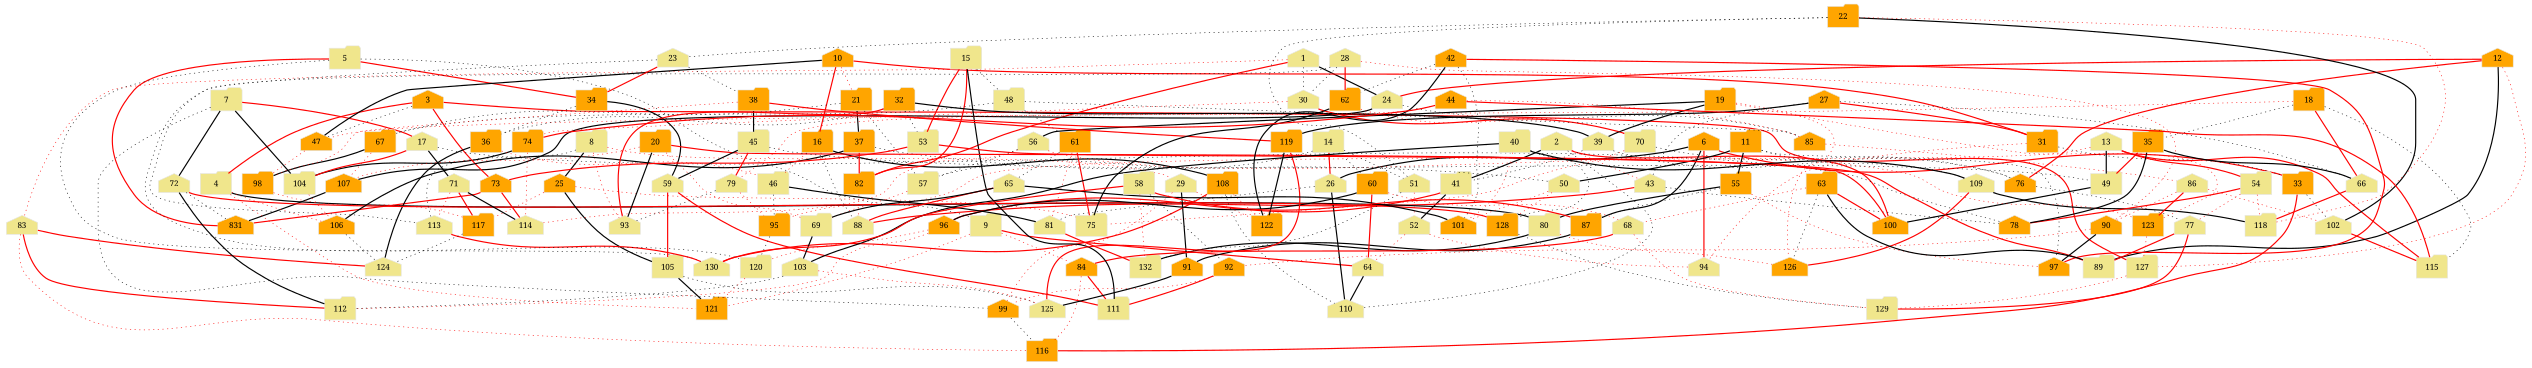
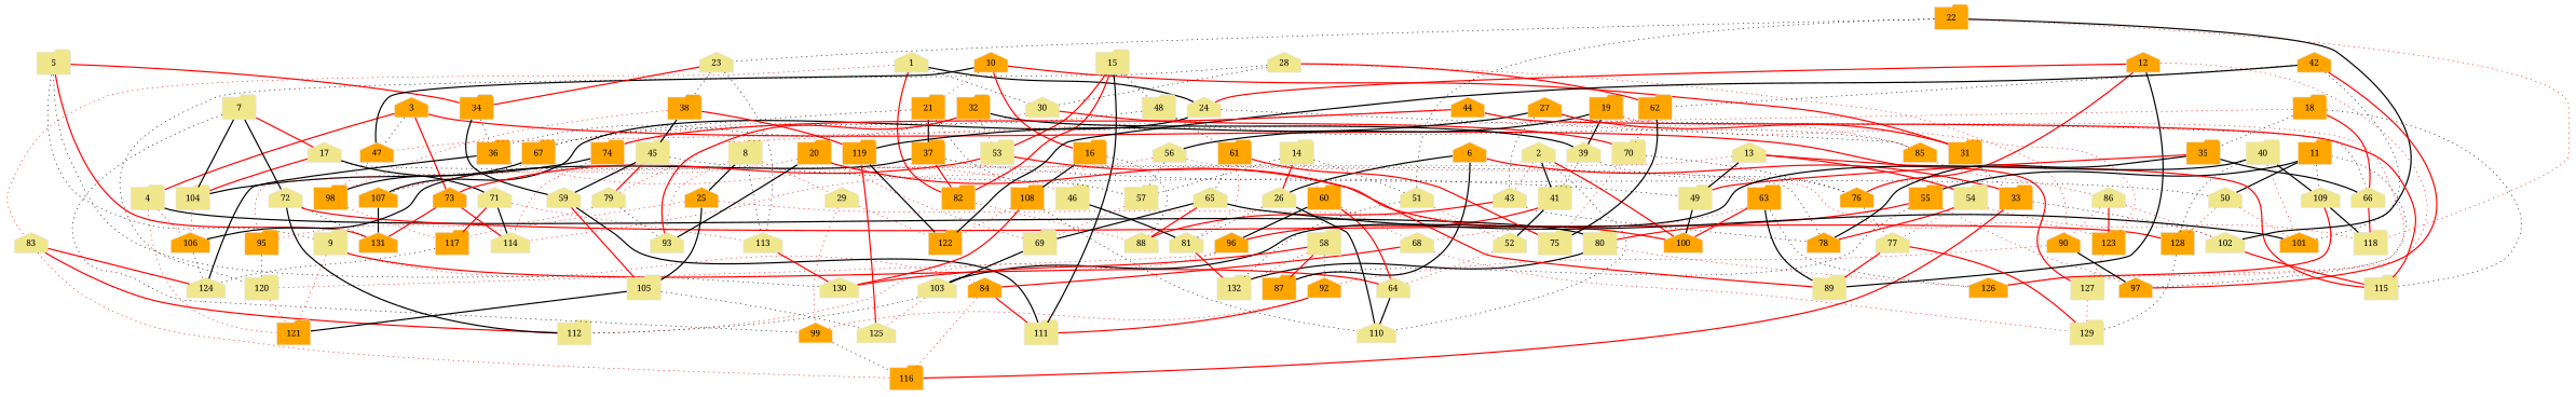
  graph {
    fontname="Noto Serif"
    node [color=gray90 fillcolor=khaki fontname="Noto Serif" shape=house style=filled]
    edge [color=red fontname="Noto Serif" style=dotted]
    1
    24
    30
    82 [fillcolor=orange shape=folder]
    83
    107 [fillcolor=orange]
    85 [fillcolor=orange]
    70 [shape=folder]
    74 [fillcolor=orange shape=folder]
    88
    116 [fillcolor=orange shape=folder]
    124
    112 [shape=folder]
    2
    41 [shape=folder]
    43
    100 [fillcolor=orange]
    110
    52
    96 [fillcolor=orange]
    78 [fillcolor=orange]
    3 [fillcolor=orange]
    4 [shape=folder]
    47 [fillcolor=orange]
    73 [fillcolor=orange]
    127 [shape=folder]
    80 [shape=folder]
    106 [fillcolor=orange]
    121 [fillcolor=orange shape=folder]
    98 [fillcolor=orange shape=folder]
-   131 [fillcolor=orange label=831]
+   131 [fillcolor=orange]
    114
    129 [shape=folder]
    126 [fillcolor=orange]
    132 [shape=folder]
    5 [shape=folder]
    9 [shape=folder]
    34 [fillcolor=orange shape=folder]
    130
    64
    84 [fillcolor=orange]
    36 [fillcolor=orange shape=folder]
    59
    6 [fillcolor=orange]
    26
    33 [fillcolor=orange shape=folder]
    87 [fillcolor=orange shape=folder]
-   94
    81
    102
-   91 [fillcolor=orange]
    17
    7 [shape=folder]
    72
    99 [fillcolor=orange]
    104 [shape=folder]
    71
    128 [fillcolor=orange shape=folder]
    25 [fillcolor=orange]
    8 [shape=folder]
    29
    93
    113
    75 [shape=folder]
    105 [shape=folder]
    117 [fillcolor=orange shape=folder]
    122 [fillcolor=orange shape=folder]
    111 [shape=folder]
    10 [fillcolor=orange]
    16 [fillcolor=orange shape=folder]
    21 [fillcolor=orange shape=folder]
    31 [fillcolor=orange shape=folder]
    46 [shape=folder]
    108 [fillcolor=orange shape=folder]
    57 [shape=folder]
    37 [fillcolor=orange shape=folder]
    67 [fillcolor=orange shape=folder]
    11 [fillcolor=orange shape=folder]
    50
    55 [fillcolor=orange shape=folder]
    97 [fillcolor=orange]
    109
    101 [fillcolor=orange]
    118 [shape=folder]
    12 [fillcolor=orange]
    76 [fillcolor=orange]
    89 [shape=folder]
    77
    13
    49 [shape=folder]
    54 [shape=folder]
    95 [fillcolor=orange shape=folder]
    115 [shape=folder]
    120 [shape=folder]
    14 [shape=folder]
    51
    60 [fillcolor=orange shape=folder]
    69 [shape=folder]
    68
    15 [shape=folder]
    48 [shape=folder]
    53 [shape=folder]
    61 [fillcolor=orange shape=folder]
    18 [fillcolor=orange shape=folder]
    35 [fillcolor=orange shape=folder]
    66
    19 [fillcolor=orange shape=folder]
    39
    56
    123 [fillcolor=orange shape=folder]
    20 [fillcolor=orange shape=folder]
    103
    22 [fillcolor=orange shape=folder]
    23
    38 [fillcolor=orange shape=folder]
    119 [fillcolor=orange shape=folder]
    45 [shape=folder]
    86
    125
    27 [fillcolor=orange]
    28
    62 [fillcolor=orange shape=folder]
    90 [fillcolor=orange]
    92 [fillcolor=orange]
    32 [fillcolor=orange shape=folder]
    79
    40 [shape=folder]
    42 [fillcolor=orange]
    44 [fillcolor=orange]
    65
    58 [shape=folder]
    63 [fillcolor=orange shape=folder]
    1 -- 24 [color=black style=bold]
    1 -- 30 [color=black]
    1 -- 82 [style=bold]
    1 -- 83
    24 -- 107 [color=black style=bold]
    24 -- 85 [color=black]
    30 -- 70 [style=bold]
    30 -- 74
    82 -- 88
    83 -- 116
    83 -- 124 [style=bold]
    83 -- 112 [style=bold]
    107 -- 131 [color=black style=bold]
    85 -- 86
    70 -- 75
    70 -- 76 [color=black]
    74 -- 114
    74 -- 104 [color=black style=bold]
    2 -- 41 [color=black style=bold]
    2 -- 43
    2 -- 100 [style=bold]
    2 -- 110 [color=black]
    41 -- 52 [color=black style=bold]
    41 -- 96 [style=bold]
    43 -- 88 [style=bold]
    43 -- 78 [color=black]
    52 -- 64
-   52 -- 94
    96 -- 112
    96 -- 120
    3 -- 4 [style=bold]
    3 -- 47 [color=black]
    3 -- 73 [style=bold]
    3 -- 127 [style=bold]
    4 -- 80 [color=black style=bold]
    4 -- 106
    4 -- 121
    47 -- 98
    73 -- 131 [style=bold]
    73 -- 114 [style=bold]
    127 -- 129
    80 -- 126
    80 -- 132 [color=black style=bold]
    106 -- 124 [color=black]
    98 -- 117
    5 -- 131 [style=bold]
    5 -- 9 [color=black]
    5 -- 34 [style=bold]
    5 -- 130 [color=black]
    9 -- 121
    9 -- 64 [style=bold]
    9 -- 84
    34 -- 36 [color=black]
    34 -- 59 [color=black style=bold]
    64 -- 110 [color=black style=bold]
    84 -- 116
    84 -- 111 [style=bold]
    36 -- 124 [color=black style=bold]
    36 -- 46
    59 -- 105 [style=bold]
-   59 -- 111 [style=bold]
+   59 -- 111 [color=black style=bold]
    6 -- 26 [color=black style=bold]
    6 -- 33 [style=bold]
    6 -- 87 [color=black style=bold]
-   6 -- 94 [style=bold]
    26 -- 110 [color=black style=bold]
    26 -- 81 [color=black]
    33 -- 116 [style=bold]
    33 -- 102 [color=black]
-   87 -- 91 [color=black style=bold]
    81 -- 132 [style=bold]
    102 -- 115 [style=bold]
-   91 -- 125 [color=black style=bold]
    17 -- 78 [color=black]
    17 -- 104 [style=bold]
    17 -- 71 [color=black style=bold]
    7 -- 17 [style=bold]
    7 -- 72 [color=black style=bold]
    7 -- 99 [color=black]
    7 -- 104 [color=black style=bold]
    72 -- 112 [color=black style=bold]
    72 -- 131 [color=black]
    72 -- 128 [style=bold]
    99 -- 116 [color=black]
    104 -- 106
    71 -- 114 [color=black style=bold]
    71 -- 113
    71 -- 117 [style=bold]
    128 -- 129 [color=black]
    25 -- 75
    25 -- 105 [color=black style=bold]
    25 -- 117
    8 -- 25 [color=black style=bold]
    8 -- 29
    8 -- 93
    8 -- 113 [color=black]
-   29 -- 91 [color=black style=bold]
    29 -- 99
    29 -- 122
    113 -- 130 [style=bold]
    105 -- 121 [color=black style=bold]
    105 -- 125 [color=black]
    117 -- 124 [color=black]
    10 -- 47 [color=black style=bold]
    10 -- 16 [style=bold]
    10 -- 21
    10 -- 31 [style=bold]
    16 -- 88 [color=black]
    16 -- 46
    16 -- 108 [color=black style=bold]
    21 -- 57 [color=black]
    21 -- 37 [color=black style=bold]
    21 -- 67 [color=black]
    31 -- 33 [color=black]
-   31 -- 94
    46 -- 81 [color=black style=bold]
-   46 -- 95 [color=black]
    108 -- 110 [color=black]
    108 -- 130 [style=bold]
    108 -- 122
    57 -- 69
    37 -- 82 [style=bold]
    37 -- 106 [color=black style=bold]
    37 -- 50 [color=black]
    67 -- 107
    67 -- 98 [color=black style=bold]
    11 -- 50 [color=black style=bold]
    11 -- 55 [color=black style=bold]
    11 -- 97 [color=black]
    11 -- 109 [color=black]
    50 -- 128
    50 -- 101
-   55 -- 80 [color=black style=bold]
+   55 -- 80 [style=bold]
    55 -- 87 [color=black]
    55 -- 97
    109 -- 126 [style=bold]
    109 -- 118 [color=black style=bold]
    12 -- 24 [style=bold]
    12 -- 127
    12 -- 76 [style=bold]
    12 -- 89 [color=black style=bold]
    76 -- 77 [color=black]
    77 -- 129 [style=bold]
    77 -- 89 [style=bold]
    13 -- 49 [color=black style=bold]
    13 -- 54 [style=bold]
    13 -- 95
    13 -- 115 [style=bold]
    49 -- 100 [color=black style=bold]
    54 -- 78 [style=bold]
    54 -- 118
    54 -- 77
    95 -- 120 [color=black]
    120 -- 121
    14 -- 26 [style=bold]
    14 -- 57 [color=black]
    14 -- 51 [color=black]
-   14 -- 60 [color=black]
+   14 -- 60
    51 -- 52
    51 -- 132 [color=black]
    60 -- 96 [color=black style=bold]
    60 -- 64 [style=bold]
    60 -- 68
    69 -- 103 [color=black style=bold]
    68 -- 129
    68 -- 84 [style=bold]
    15 -- 82 [style=bold]
    15 -- 111 [color=black style=bold]
    15 -- 48 [color=black]
    15 -- 53 [style=bold]
    48 -- 85 [color=black]
    48 -- 67 [color=black]
    48 -- 61 [color=black]
    53 -- 73 [style=bold]
    53 -- 89 [style=bold]
    61 -- 81
    61 -- 75 [style=bold]
    61 -- 65 [color=black]
    18 -- 47
    18 -- 115 [color=black]
    18 -- 35 [color=black]
    18 -- 66 [style=bold]
    35 -- 78 [color=black style=bold]
    35 -- 49 [style=bold]
    35 -- 66 [color=black style=bold]
    66 -- 118 [style=bold]
    19 -- 126
    19 -- 39 [color=black style=bold]
    19 -- 56 [color=black style=bold]
    19 -- 123
    39 -- 41 [color=black]
    39 -- 76 [color=black]
    56 -- 114
    56 -- 57 [color=black]
    56 -- 123
    123 -- 127
    20 -- 107
    20 -- 100 [style=bold]
    20 -- 93 [color=black style=bold]
    20 -- 69
    103 -- 112 [color=black]
    103 -- 125
    22 -- 102 [color=black style=bold]
    22 -- 118
    22 -- 51 [color=black]
    22 -- 23 [color=black]
    23 -- 34 [style=bold]
    23 -- 113 [color=black]
    23 -- 38 [color=black]
    38 -- 98
    38 -- 119 [style=bold]
    38 -- 45 [color=black style=bold]
    119 -- 122 [color=black style=bold]
    119 -- 125 [style=bold]
    45 -- 59 [color=black style=bold]
    45 -- 49 [color=black]
    45 -- 79 [style=bold]
    86 -- 102
    86 -- 123 [style=bold]
    86 -- 90
    27 -- 43 [color=black]
    27 -- 31 [style=bold]
    27 -- 66 [color=black]
    27 -- 119 [color=black style=bold]
    28 -- 30 [color=black]
    28 -- 120 [color=black]
    28 -- 62 [style=bold]
    28 -- 90
    62 -- 70
    62 -- 75 [color=black style=bold]
    90 -- 97 [color=black style=bold]
    90 -- 92
    92 -- 99
    92 -- 111 [style=bold]
    32 -- 36 [color=black]
    32 -- 93 [style=bold]
    32 -- 53 [color=black]
    32 -- 39 [color=black style=bold]
    79 -- 93 [color=black]
    79 -- 95
    40 -- 128 [color=black]
    40 -- 109 [color=black style=bold]
    40 -- 101
    40 -- 103 [color=black style=bold]
    42 -- 122 [color=black style=bold]
    42 -- 97 [style=bold]
    42 -- 101 [color=black]
    42 -- 62 [color=black]
    44 -- 85
    44 -- 74 [style=bold]
    44 -- 115 [style=bold]
    44 -- 79
    65 -- 88 [style=bold]
    65 -- 101 [color=black style=bold]
    65 -- 69 [color=black style=bold]
    58 -- 132
    58 -- 130 [style=bold]
    58 -- 87 [style=bold]
    58 -- 92 [color=black]
    63 -- 100 [style=bold]
    63 -- 126 [color=black]
    63 -- 89 [color=black style=bold]
    63 -- 68
  }
